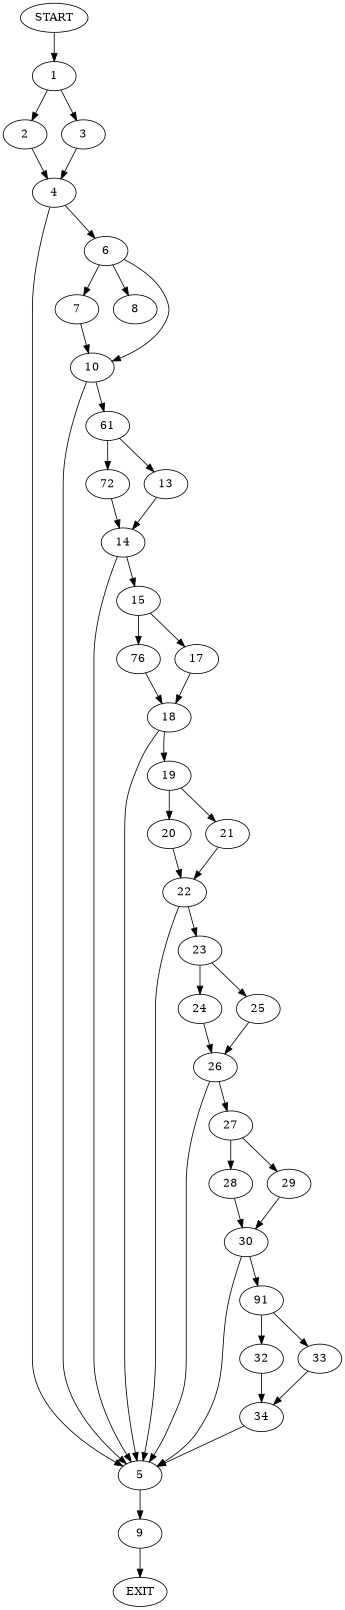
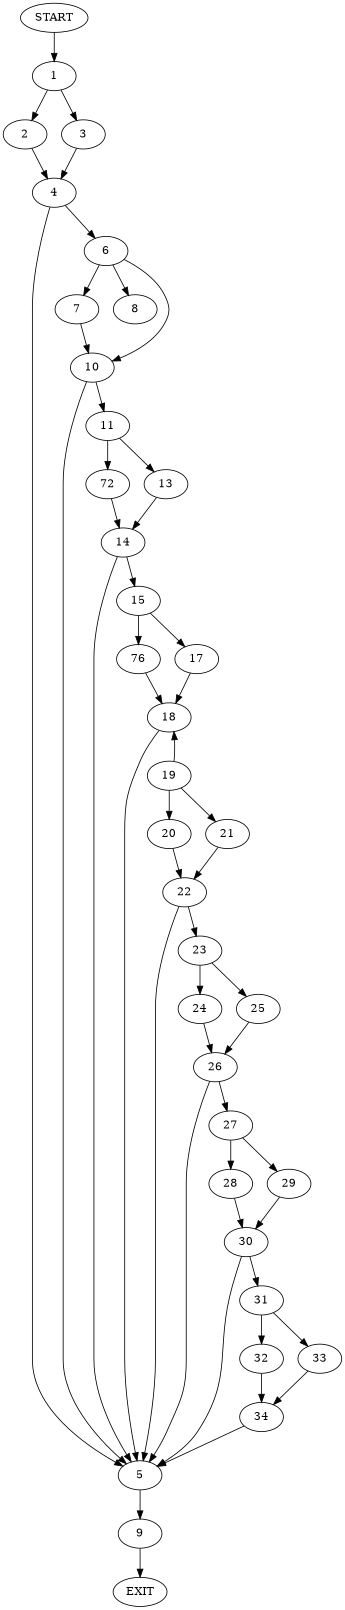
  digraph {
    n1 [label=START]
    1
    2
    3
    n5 [label=EXIT]
    4
    5
    6
    9
    7
    8
    10
-   11 [label=61]
+   11
    n14 [label=72]
    13
    14
    15
    n18 [label=76]
    17
    18
    19
    20
    21
    22
    23
    24
    25
    26
    27
    28
    29
    30
-   31 [label=91]
+   31
    32
    33
    34
    n1 -> 1
    1 -> 2
    1 -> 3
    2 -> 4
    3 -> 4
    4 -> 5
    4 -> 6
    5 -> 9
    6 -> 7
    6 -> 8
    6 -> 10
    9 -> n5
    7 -> 10
    10 -> 5
    10 -> 11
    11 -> n14
    11 -> 13
    n14 -> 14
    13 -> 14
    14 -> 5
    14 -> 15
    15 -> n18
    15 -> 17
    n18 -> 18
    17 -> 18
    18 -> 5
-   18 -> 19
+   19 -> 18
    19 -> 20
    19 -> 21
    20 -> 22
    21 -> 22
    22 -> 5
    22 -> 23
    23 -> 24
    23 -> 25
    24 -> 26
    25 -> 26
    26 -> 5
    26 -> 27
    27 -> 28
    27 -> 29
    28 -> 30
    29 -> 30
    30 -> 5
    30 -> 31
    31 -> 32
    31 -> 33
    32 -> 34
    33 -> 34
    34 -> 5
  }
